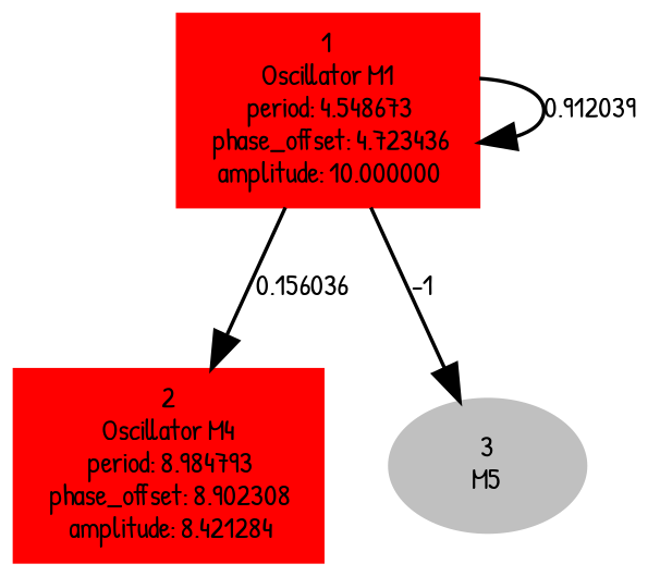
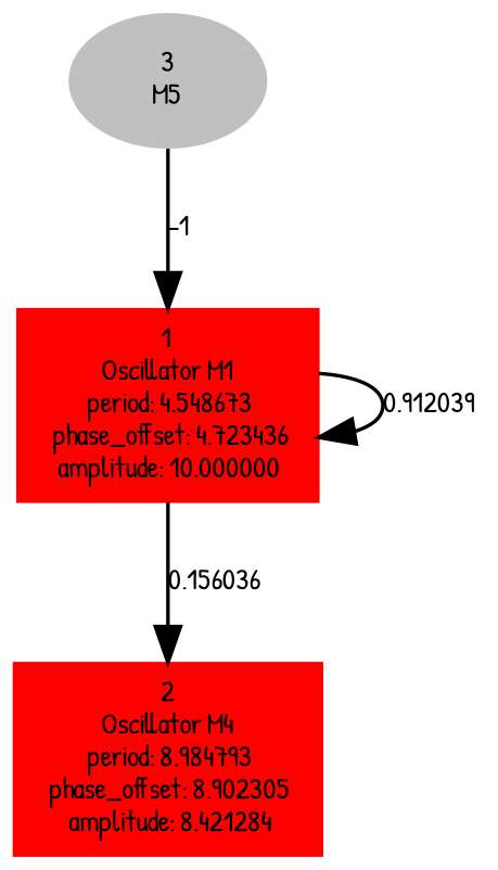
  digraph {
    fontname="Patrick Hand"
    forcelabels=true
    node [color=red fontname="Patrick Hand" fontsize=8 shape=box style=filled]
    edge [fontname="Patrick Hand" fontsize=8]
    n1 [label=<1<BR />Oscillator M1<BR /> period: 4.548673<BR /> phase_offset: 4.723436<BR /> amplitude: 10.000000>]
-   n2 [label=<2<BR />Oscillator M4<BR /> period: 8.984793<BR /> phase_offset: 8.902308<BR /> amplitude: 8.421284>]
+   n2 [label=<2<BR />Oscillator M4<BR /> period: 8.984793<BR /> phase_offset: 8.902305<BR /> amplitude: 8.421284>]
    n3 [color=grey label=<3<BR/>M5> shape=""]
    n1 -> n1 [label="0.912039 "]
    n1 -> n2 [label="0.156036 "]
-   n1 -> n3 [label="-1 "]
+   n3 -> n1 [label="-1 "]
  }
